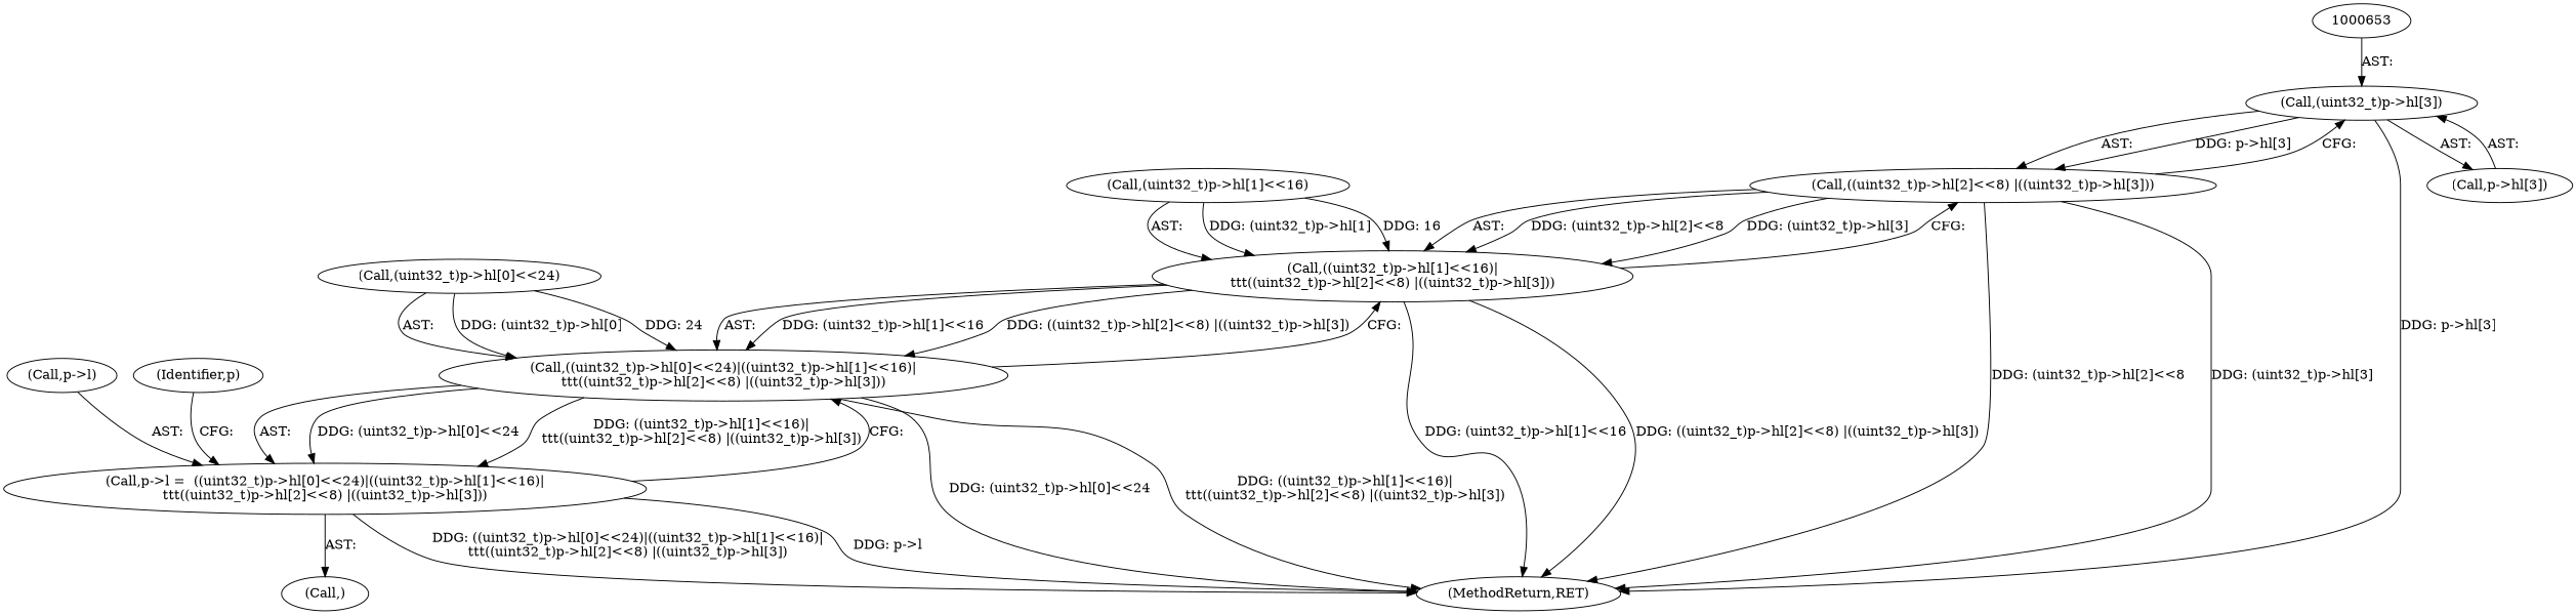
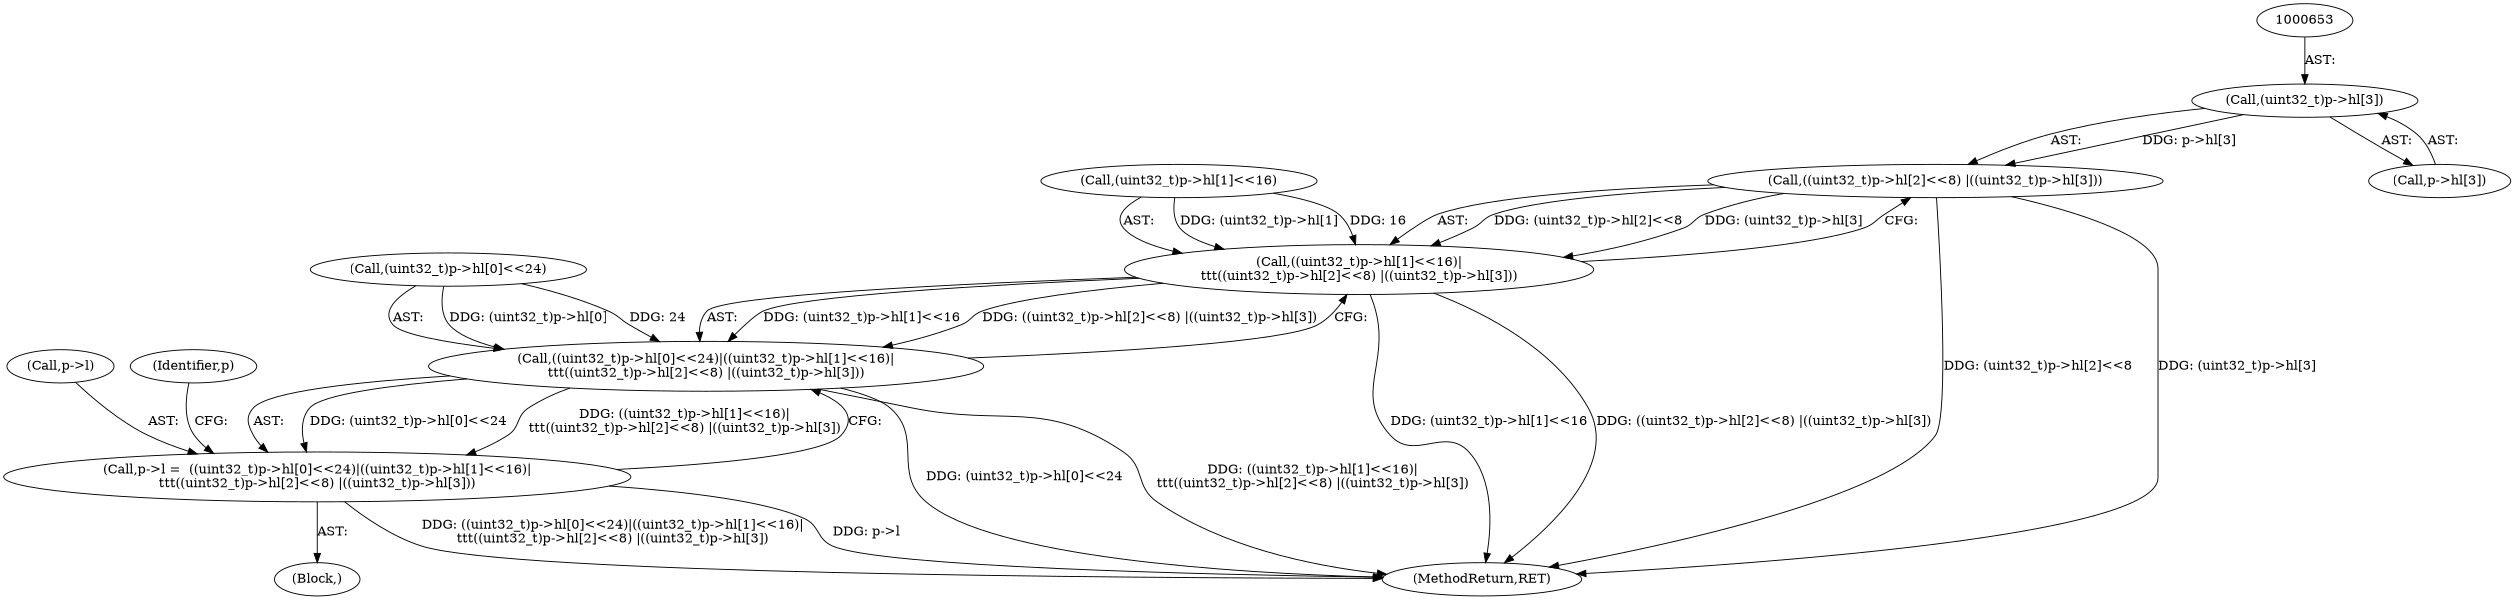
  digraph {
    n1 [label="(Call,(uint32_t)p->hl[3])"]
    n2 [label="(Call,((uint32_t)p->hl[2]<<8) |((uint32_t)p->hl[3]))"]
    n3 [label="(MethodReturn,RET)"]
    n4 [label="(Call,p->hl[3])"]
    n5 [label="(Call,((uint32_t)p->hl[1]<<16)|\n\t\t\t((uint32_t)p->hl[2]<<8) |((uint32_t)p->hl[3]))"]
    n6 [label="(Call,((uint32_t)p->hl[0]<<24)|((uint32_t)p->hl[1]<<16)|\n\t\t\t((uint32_t)p->hl[2]<<8) |((uint32_t)p->hl[3]))"]
    n7 [label="(Call,p->l =  ((uint32_t)p->hl[0]<<24)|((uint32_t)p->hl[1]<<16)|\n\t\t\t((uint32_t)p->hl[2]<<8) |((uint32_t)p->hl[3]))"]
-   n8 [label="(Call,)"]
+   n8 [label="(Block,)"]
    n9 [label="(Call,p->l)"]
    n10 [label="(Call,(uint32_t)p->hl[0]<<24)"]
    n11 [label="(Identifier,p)"]
    n12 [label="(Call,(uint32_t)p->hl[1]<<16)"]
    1000653
    n1 -> n2 [label="AST: "]
    n1 -> n2 [label="DDG: p->hl[3]"]
-   n1 -> n3 [label="DDG: p->hl[3]"]
    n1 -> n4 [label="AST: "]
-   n2 -> n1 [label="CFG: "]
    n2 -> n3 [label="DDG: (uint32_t)p->hl[2]<<8"]
    n2 -> n3 [label="DDG: (uint32_t)p->hl[3]"]
    n2 -> n5 [label="AST: "]
    n2 -> n5 [label="DDG: (uint32_t)p->hl[2]<<8"]
    n2 -> n5 [label="DDG: (uint32_t)p->hl[3]"]
    n4 -> n1 [label="AST: "]
    n5 -> n2 [label="CFG: "]
    n5 -> n3 [label="DDG: (uint32_t)p->hl[1]<<16"]
    n5 -> n3 [label="DDG: ((uint32_t)p->hl[2]<<8) |((uint32_t)p->hl[3])"]
    n5 -> n6 [label="AST: "]
    n5 -> n6 [label="DDG: (uint32_t)p->hl[1]<<16"]
    n5 -> n6 [label="DDG: ((uint32_t)p->hl[2]<<8) |((uint32_t)p->hl[3])"]
    n6 -> n3 [label="DDG: (uint32_t)p->hl[0]<<24"]
    n6 -> n3 [label="DDG: ((uint32_t)p->hl[1]<<16)|\n\t\t\t((uint32_t)p->hl[2]<<8) |((uint32_t)p->hl[3])"]
    n6 -> n5 [label="CFG: "]
    n6 -> n7 [label="AST: "]
    n6 -> n7 [label="DDG: (uint32_t)p->hl[0]<<24"]
    n6 -> n7 [label="DDG: ((uint32_t)p->hl[1]<<16)|\n\t\t\t((uint32_t)p->hl[2]<<8) |((uint32_t)p->hl[3])"]
    n7 -> n3 [label="DDG: ((uint32_t)p->hl[0]<<24)|((uint32_t)p->hl[1]<<16)|\n\t\t\t((uint32_t)p->hl[2]<<8) |((uint32_t)p->hl[3])"]
    n7 -> n3 [label="DDG: p->l"]
    n7 -> n6 [label="CFG: "]
    n7 -> n8 [label="AST: "]
    n9 -> n7 [label="AST: "]
    n10 -> n6 [label="AST: "]
    n10 -> n6 [label="DDG: (uint32_t)p->hl[0]"]
    n10 -> n6 [label="DDG: 24"]
    n11 -> n7 [label="CFG: "]
    n12 -> n5 [label="AST: "]
    n12 -> n5 [label="DDG: (uint32_t)p->hl[1]"]
    n12 -> n5 [label="DDG: 16"]
    1000653 -> n1 [label="AST: "]
  }
